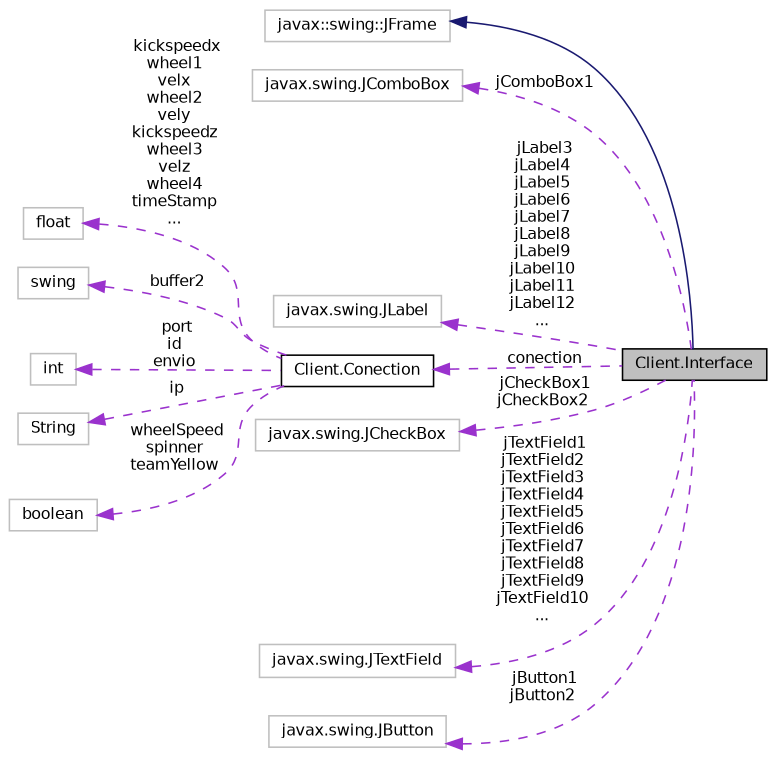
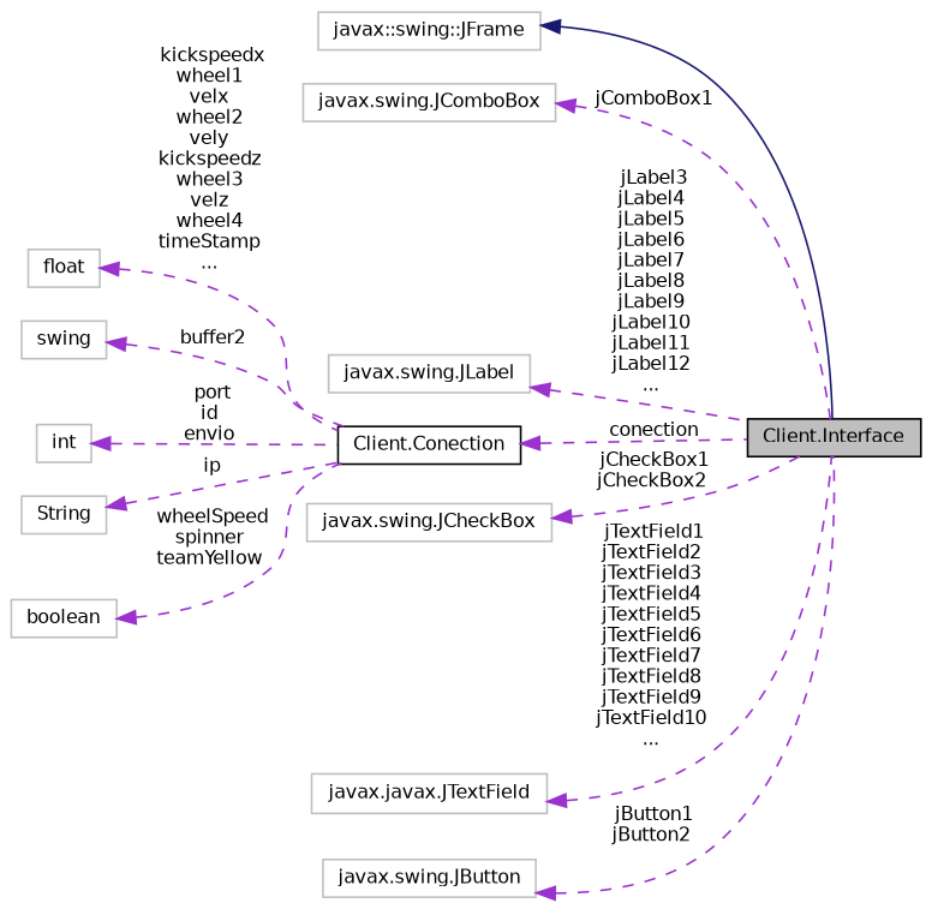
  digraph {
    rankdir=LR
    node [color=grey75 fillcolor=white fontname=Helvetica fontsize=10 shape=record style=filled]
    edge [color=darkorchid3 dir=back fontname=Helvetica fontsize=10 labelfontname=Helvetica labelfontsize=10 style=dashed]
    n1 [color=black fillcolor=grey75 fontcolor=black height=0.2 label="Client.Interface" width=0.4]
    n2 [height=0.2 label="javax::swing::JFrame" width=0.4]
    n3 [height=0.2 label="javax.swing.JComboBox" width=0.4]
    n4 [height=0.2 label="javax.swing.JLabel" width=0.4]
    n5 [color=black height=0.2 label="Client.Conection" width=0.4]
    n6 [height=0.2 label=float width=0.4]
    n7 [height=0.2 label=swing width=0.4]
    n8 [height=0.2 label=int width=0.4]
    n9 [height=0.2 label=String width=0.4]
    n10 [height=0.2 label=boolean width=0.4]
    n11 [height=0.2 label="javax.swing.JCheckBox" width=0.4]
-   n12 [height=0.2 label="javax.swing.JTextField" width=0.4]
+   n12 [height=0.2 label="javax.javax.JTextField" width=0.4]
    n13 [height=0.2 label="javax.swing.JButton" width=0.4]
    n2 -> n1 [color=midnightblue style=solid]
    n3 -> n1 [label=" jComboBox1"]
    n4 -> n1 [label=" jLabel3\njLabel4\njLabel5\njLabel6\njLabel7\njLabel8\njLabel9\njLabel10\njLabel11\njLabel12\n..."]
    n5 -> n1 [label=" conection"]
    n6 -> n5 [label=" kickspeedx\nwheel1\nvelx\nwheel2\nvely\nkickspeedz\nwheel3\nvelz\nwheel4\ntimeStamp\n..."]
    n7 -> n5 [label=" buffer2"]
    n8 -> n5 [label=" port\nid\nenvio"]
    n9 -> n5 [label=" ip"]
    n10 -> n5 [label=" wheelSpeed\nspinner\nteamYellow"]
    n11 -> n1 [label=" jCheckBox1\njCheckBox2"]
    n12 -> n1 [label=" jTextField1\njTextField2\njTextField3\njTextField4\njTextField5\njTextField6\njTextField7\njTextField8\njTextField9\njTextField10\n..."]
    n13 -> n1 [label=" jButton1\njButton2"]
  }
